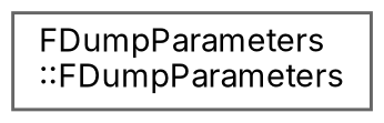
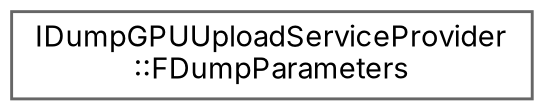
  digraph {
    rankdir=LR
    fontname=Inter
-   n1 [color=grey40 fillcolor=white fontname=Inter fontsize=10 height=0.2 label="FDumpParameters\l::FDumpParameters" shape=box style=filled width=0.4]
+   n1 [color=grey40 fillcolor=white fontname=Inter fontsize=10 height=0.2 label="IDumpGPUUploadServiceProvider\l::FDumpParameters" shape=box style=filled width=0.4]
  }
